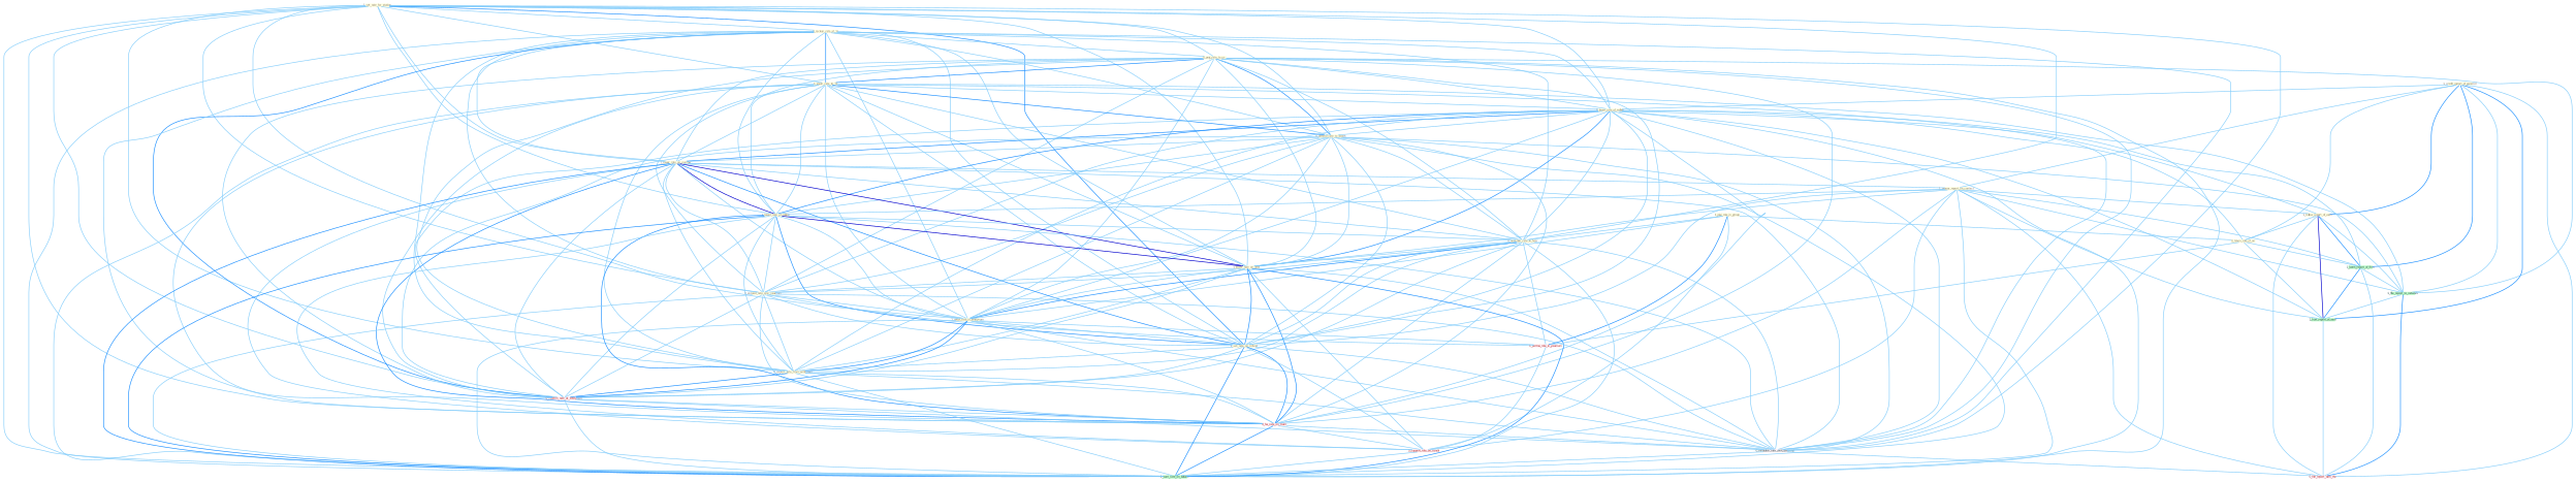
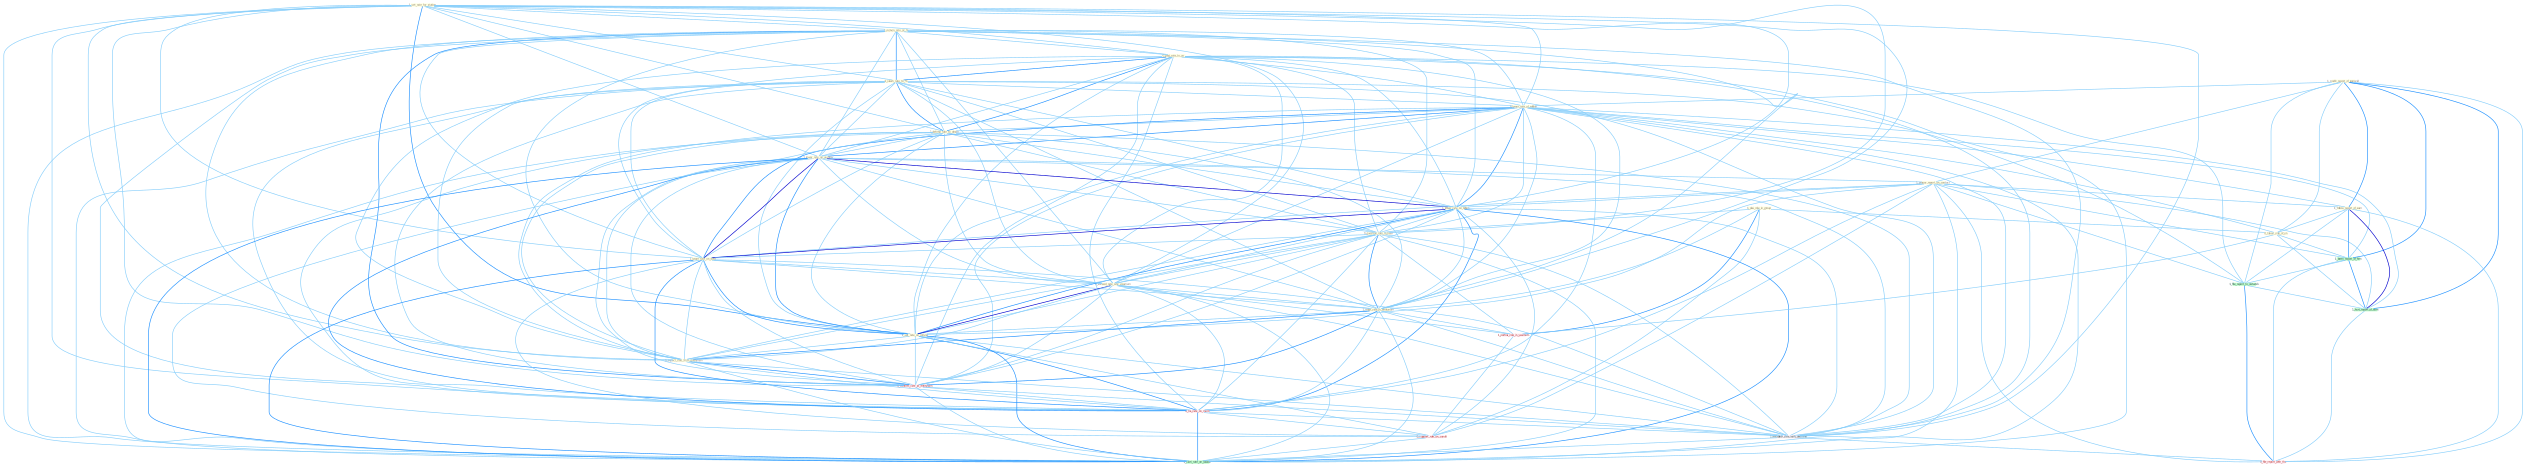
  graph {
    fontname="IBM Plex Sans"
    node [color="#ffffe0" fixedsize=true fontcolor="#8b7d6b" fontname="IBM Plex Sans" fontsize=4 shape=polygon style=filled]
    edge [color="#87cefa" fontname="IBM Plex Sans" w=1]
    "1_set_rate_for_station " [height=.06 width=.5]
    "0_reckon_rate_at_% " [height=.06 width=.5]
    "0_peg_rate_to_us " [height=.06 width=.5]
    "1_credit_report_of_genocid " [height=.06 width=.5]
    n5 [height=.06 label="1_slash_rate_to_%" width=.5]
    n6 [height=.06 label="9_lower_rate_of_million" width=.5]
    "1_plai_role_in_group " [height=.06 width=.5]
    "0_defend_rate_to_death " [height=.06 width=.5]
    "1_lower_rate_on_number " [height=.06 width=.5]
    "1_prepar_report_on_contact " [height=.06 width=.5]
    "1_follow_report_of_earn " [height=.06 width=.5]
    "1_lower_rate_on_billion " [height=.06 width=.5]
    "0_question_rate_in_hear " [height=.06 width=.5]
    "1_lower_rate_on_debt " [height=.06 width=.5]
    "0_exceed_rate_sinc_yearnum " [height=.06 width=.5]
    "1_relax_rate_in_entitynam " [height=.06 width=.5]
    "1_set_rate_on_refund " [height=.06 width=.5]
    "0_taken_role_of_on " [height=.06 width=.5]
    "0_expect_rate_from_entitynam " [height=.06 width=.5]
    "0_confirm_rate_at_entitynam " [color="#fff0f5" fontcolor="#b22222" height=.06 width=.5]
    "1_portrai_role_in_yearnum " [color="#fff0f5" fontcolor="#b22222" height=.06 width=.5]
    "0_ha_rate_on_morn " [color="#fff0f5" fontcolor="#b22222" height=.06 width=.5]
    "0_support_role_on_condit " [color="#fff0f5" fontcolor="#b22222" height=.06 width=.5]
    "0_establish_rate_with_descend " [color="#fff0f5" fontcolor="#2f4f4f" height=.06 width=.5]
    "0_file_report_with_the " [color="#fff0f5" fontcolor="#b22222" height=.06 width=.5]
    "1_carri_rate_on_balanc " [color="#BDFCC9" fontcolor="#2f4f4f" height=.06 width=.5]
    "1_file_report_to_network " [color="#BDFCC9" fontcolor="#2f4f4f" height=.06 width=.5]
    "1_been_report_of_firm " [color="#BDFCC9" fontcolor="#2f4f4f" height=.06 width=.5]
    "1_hurt_report_of_earn " [color="#BDFCC9" fontcolor="#2f4f4f" height=.06 width=.5]
    subgraph sub_1 {
      "1_set_rate_for_station "
      "0_reckon_rate_at_% "
      "0_peg_rate_to_us "
      "1_credit_report_of_genocid "
      n5
      n6
      "1_plai_role_in_group "
      "0_defend_rate_to_death "
      "1_lower_rate_on_number "
      "1_prepar_report_on_contact "
      "1_follow_report_of_earn "
      "1_lower_rate_on_billion "
      "0_question_rate_in_hear "
      "1_lower_rate_on_debt "
      "0_exceed_rate_sinc_yearnum "
      "1_relax_rate_in_entitynam "
      "1_set_rate_on_refund "
      "0_taken_role_of_on "
      "0_expect_rate_from_entitynam "
    }
    subgraph sub_2 {
      "0_confirm_rate_at_entitynam "
      "1_portrai_role_in_yearnum "
      "0_ha_rate_on_morn "
      "0_support_role_on_condit "
      "0_establish_rate_with_descend "
      "0_file_report_with_the "
    }
    "1_set_rate_for_station " -- "0_reckon_rate_at_% "
    "1_set_rate_for_station " -- "0_peg_rate_to_us "
    "1_set_rate_for_station " -- n5
    "1_set_rate_for_station " -- n6
    "1_set_rate_for_station " -- "0_defend_rate_to_death "
    "1_set_rate_for_station " -- "1_lower_rate_on_number "
    "1_set_rate_for_station " -- "1_lower_rate_on_billion "
    "1_set_rate_for_station " -- "0_question_rate_in_hear "
    "1_set_rate_for_station " -- "1_lower_rate_on_debt "
    "1_set_rate_for_station " -- "0_exceed_rate_sinc_yearnum "
    "1_set_rate_for_station " -- "1_relax_rate_in_entitynam "
    "1_set_rate_for_station " -- "1_set_rate_on_refund " [color="#1e90ff" w=2]
    "1_set_rate_for_station " -- "0_expect_rate_from_entitynam "
    "1_set_rate_for_station " -- "0_confirm_rate_at_entitynam "
    "1_set_rate_for_station " -- "0_ha_rate_on_morn "
    "1_set_rate_for_station " -- "0_establish_rate_with_descend "
    "1_set_rate_for_station " -- "1_carri_rate_on_balanc "
    "0_reckon_rate_at_% " -- "0_peg_rate_to_us "
    "0_reckon_rate_at_% " -- n5 [color="#1e90ff" w=2]
    "0_reckon_rate_at_% " -- n6
    "0_reckon_rate_at_% " -- "0_defend_rate_to_death "
    "0_reckon_rate_at_% " -- "1_lower_rate_on_number "
    "0_reckon_rate_at_% " -- "1_lower_rate_on_billion "
    "0_reckon_rate_at_% " -- "0_question_rate_in_hear "
    "0_reckon_rate_at_% " -- "1_lower_rate_on_debt "
    "0_reckon_rate_at_% " -- "0_exceed_rate_sinc_yearnum "
    "0_reckon_rate_at_% " -- "1_relax_rate_in_entitynam "
    "0_reckon_rate_at_% " -- "1_set_rate_on_refund "
    "0_reckon_rate_at_% " -- "0_expect_rate_from_entitynam "
    "0_reckon_rate_at_% " -- "0_confirm_rate_at_entitynam " [color="#1e90ff" w=2]
    "0_reckon_rate_at_% " -- "0_ha_rate_on_morn "
    "0_reckon_rate_at_% " -- "0_establish_rate_with_descend "
    "0_reckon_rate_at_% " -- "1_carri_rate_on_balanc "
    "0_peg_rate_to_us " -- n5 [color="#1e90ff" w=2]
    "0_peg_rate_to_us " -- n6
    "0_peg_rate_to_us " -- "0_defend_rate_to_death " [color="#1e90ff" w=2]
    "0_peg_rate_to_us " -- "1_lower_rate_on_number "
    "0_peg_rate_to_us " -- "1_lower_rate_on_billion "
    "0_peg_rate_to_us " -- "0_question_rate_in_hear "
    "0_peg_rate_to_us " -- "1_lower_rate_on_debt "
    "0_peg_rate_to_us " -- "0_exceed_rate_sinc_yearnum "
    "0_peg_rate_to_us " -- "1_relax_rate_in_entitynam "
    "0_peg_rate_to_us " -- "1_set_rate_on_refund "
    "0_peg_rate_to_us " -- "0_expect_rate_from_entitynam "
    "0_peg_rate_to_us " -- "0_confirm_rate_at_entitynam "
    "0_peg_rate_to_us " -- "0_ha_rate_on_morn "
    "0_peg_rate_to_us " -- "0_establish_rate_with_descend "
    "0_peg_rate_to_us " -- "1_carri_rate_on_balanc "
    "0_peg_rate_to_us " -- "1_file_report_to_network "
    "1_credit_report_of_genocid " -- n6
    "1_credit_report_of_genocid " -- "1_prepar_report_on_contact "
    "1_credit_report_of_genocid " -- "1_follow_report_of_earn " [color="#1e90ff" w=2]
    "1_credit_report_of_genocid " -- "0_taken_role_of_on "
    "1_credit_report_of_genocid " -- "0_file_report_with_the "
    "1_credit_report_of_genocid " -- "1_file_report_to_network "
    "1_credit_report_of_genocid " -- "1_been_report_of_firm " [color="#1e90ff" w=2]
    "1_credit_report_of_genocid " -- "1_hurt_report_of_earn " [color="#1e90ff" w=2]
    n5 -- n6
    n5 -- "0_defend_rate_to_death " [color="#1e90ff" w=2]
    n5 -- "1_lower_rate_on_number "
    n5 -- "1_lower_rate_on_billion "
    n5 -- "0_question_rate_in_hear "
    n5 -- "1_lower_rate_on_debt "
    n5 -- "0_exceed_rate_sinc_yearnum "
    n5 -- "1_relax_rate_in_entitynam "
    n5 -- "1_set_rate_on_refund "
    n5 -- "0_expect_rate_from_entitynam "
    n5 -- "0_confirm_rate_at_entitynam "
    n5 -- "0_ha_rate_on_morn "
    n5 -- "0_establish_rate_with_descend "
    n5 -- "1_carri_rate_on_balanc "
    n5 -- "1_file_report_to_network "
    n6 -- "0_defend_rate_to_death "
    n6 -- "1_lower_rate_on_number " [color="#1e90ff" w=2]
    n6 -- "1_follow_report_of_earn "
    n6 -- "1_lower_rate_on_billion " [color="#1e90ff" w=2]
    n6 -- "0_question_rate_in_hear "
    n6 -- "1_lower_rate_on_debt " [color="#1e90ff" w=2]
    n6 -- "0_exceed_rate_sinc_yearnum "
    n6 -- "1_relax_rate_in_entitynam "
    n6 -- "1_set_rate_on_refund "
    n6 -- "0_taken_role_of_on "
    n6 -- "0_expect_rate_from_entitynam "
    n6 -- "0_confirm_rate_at_entitynam "
    n6 -- "0_ha_rate_on_morn "
    n6 -- "0_establish_rate_with_descend "
    n6 -- "1_carri_rate_on_balanc "
    n6 -- "1_been_report_of_firm "
    n6 -- "1_hurt_report_of_earn "
    "1_plai_role_in_group " -- "0_question_rate_in_hear "
    "1_plai_role_in_group " -- "1_relax_rate_in_entitynam "
    "1_plai_role_in_group " -- "0_taken_role_of_on "
    "1_plai_role_in_group " -- "1_portrai_role_in_yearnum " [color="#1e90ff" w=2]
    "1_plai_role_in_group " -- "0_support_role_on_condit "
    "0_defend_rate_to_death " -- "1_lower_rate_on_number "
    "0_defend_rate_to_death " -- "1_lower_rate_on_billion "
    "0_defend_rate_to_death " -- "0_question_rate_in_hear "
    "0_defend_rate_to_death " -- "1_lower_rate_on_debt "
    "0_defend_rate_to_death " -- "0_exceed_rate_sinc_yearnum "
    "0_defend_rate_to_death " -- "1_relax_rate_in_entitynam "
    "0_defend_rate_to_death " -- "1_set_rate_on_refund "
    "0_defend_rate_to_death " -- "0_expect_rate_from_entitynam "
    "0_defend_rate_to_death " -- "0_confirm_rate_at_entitynam "
    "0_defend_rate_to_death " -- "0_ha_rate_on_morn "
    "0_defend_rate_to_death " -- "0_establish_rate_with_descend "
    "0_defend_rate_to_death " -- "1_carri_rate_on_balanc "
-   "0_defend_rate_to_death " -- "1_file_report_to_network "
    "1_lower_rate_on_number " -- "1_prepar_report_on_contact "
    "1_lower_rate_on_number " -- "1_lower_rate_on_billion " [color="#0000cd" w=3]
    "1_lower_rate_on_number " -- "0_question_rate_in_hear "
    "1_lower_rate_on_number " -- "1_lower_rate_on_debt " [color="#0000cd" w=3]
    "1_lower_rate_on_number " -- "0_exceed_rate_sinc_yearnum "
    "1_lower_rate_on_number " -- "1_relax_rate_in_entitynam "
    "1_lower_rate_on_number " -- "1_set_rate_on_refund " [color="#1e90ff" w=2]
    "1_lower_rate_on_number " -- "0_expect_rate_from_entitynam "
    "1_lower_rate_on_number " -- "0_confirm_rate_at_entitynam "
    "1_lower_rate_on_number " -- "0_ha_rate_on_morn " [color="#1e90ff" w=2]
    "1_lower_rate_on_number " -- "0_support_role_on_condit "
    "1_lower_rate_on_number " -- "0_establish_rate_with_descend "
    "1_lower_rate_on_number " -- "1_carri_rate_on_balanc " [color="#1e90ff" w=2]
    "1_prepar_report_on_contact " -- "1_follow_report_of_earn "
    "1_prepar_report_on_contact " -- "1_lower_rate_on_billion "
    "1_prepar_report_on_contact " -- "1_lower_rate_on_debt "
    "1_prepar_report_on_contact " -- "1_set_rate_on_refund "
    "1_prepar_report_on_contact " -- "0_ha_rate_on_morn "
    "1_prepar_report_on_contact " -- "0_support_role_on_condit "
    "1_prepar_report_on_contact " -- "0_file_report_with_the "
    "1_prepar_report_on_contact " -- "1_carri_rate_on_balanc "
    "1_prepar_report_on_contact " -- "1_file_report_to_network "
    "1_prepar_report_on_contact " -- "1_been_report_of_firm "
    "1_prepar_report_on_contact " -- "1_hurt_report_of_earn "
    "1_follow_report_of_earn " -- "0_taken_role_of_on "
    "1_follow_report_of_earn " -- "0_file_report_with_the "
    "1_follow_report_of_earn " -- "1_file_report_to_network "
    "1_follow_report_of_earn " -- "1_been_report_of_firm " [color="#1e90ff" w=2]
    "1_follow_report_of_earn " -- "1_hurt_report_of_earn " [color="#0000cd" w=3]
    "1_lower_rate_on_billion " -- "0_question_rate_in_hear "
    "1_lower_rate_on_billion " -- "1_lower_rate_on_debt " [color="#0000cd" w=3]
    "1_lower_rate_on_billion " -- "0_exceed_rate_sinc_yearnum "
    "1_lower_rate_on_billion " -- "1_relax_rate_in_entitynam "
    "1_lower_rate_on_billion " -- "1_set_rate_on_refund " [color="#1e90ff" w=2]
    "1_lower_rate_on_billion " -- "0_expect_rate_from_entitynam "
    "1_lower_rate_on_billion " -- "0_confirm_rate_at_entitynam "
    "1_lower_rate_on_billion " -- "0_ha_rate_on_morn " [color="#1e90ff" w=2]
    "1_lower_rate_on_billion " -- "0_support_role_on_condit "
    "1_lower_rate_on_billion " -- "0_establish_rate_with_descend "
    "1_lower_rate_on_billion " -- "1_carri_rate_on_balanc " [color="#1e90ff" w=2]
    "0_question_rate_in_hear " -- "1_lower_rate_on_debt "
    "0_question_rate_in_hear " -- "0_exceed_rate_sinc_yearnum "
    "0_question_rate_in_hear " -- "1_relax_rate_in_entitynam " [color="#1e90ff" w=2]
    "0_question_rate_in_hear " -- "1_set_rate_on_refund "
    "0_question_rate_in_hear " -- "0_expect_rate_from_entitynam "
    "0_question_rate_in_hear " -- "0_confirm_rate_at_entitynam "
    "0_question_rate_in_hear " -- "1_portrai_role_in_yearnum "
    "0_question_rate_in_hear " -- "0_ha_rate_on_morn "
    "0_question_rate_in_hear " -- "0_establish_rate_with_descend "
    "0_question_rate_in_hear " -- "1_carri_rate_on_balanc "
    "1_lower_rate_on_debt " -- "0_exceed_rate_sinc_yearnum "
    "1_lower_rate_on_debt " -- "1_relax_rate_in_entitynam "
    "1_lower_rate_on_debt " -- "1_set_rate_on_refund " [color="#1e90ff" w=2]
    "1_lower_rate_on_debt " -- "0_expect_rate_from_entitynam "
    "1_lower_rate_on_debt " -- "0_confirm_rate_at_entitynam "
    "1_lower_rate_on_debt " -- "0_ha_rate_on_morn " [color="#1e90ff" w=2]
    "1_lower_rate_on_debt " -- "0_support_role_on_condit "
    "1_lower_rate_on_debt " -- "0_establish_rate_with_descend "
    "1_lower_rate_on_debt " -- "1_carri_rate_on_balanc " [color="#1e90ff" w=2]
    "0_exceed_rate_sinc_yearnum " -- "1_relax_rate_in_entitynam "
-   "0_exceed_rate_sinc_yearnum " -- "1_set_rate_on_refund "
+   "0_exceed_rate_sinc_yearnum " -- "1_set_rate_on_refund " [color="#0000cd"]
    "0_exceed_rate_sinc_yearnum " -- "0_expect_rate_from_entitynam "
    "0_exceed_rate_sinc_yearnum " -- "0_confirm_rate_at_entitynam "
    "0_exceed_rate_sinc_yearnum " -- "1_portrai_role_in_yearnum "
    "0_exceed_rate_sinc_yearnum " -- "0_ha_rate_on_morn "
    "0_exceed_rate_sinc_yearnum " -- "0_establish_rate_with_descend "
    "0_exceed_rate_sinc_yearnum " -- "1_carri_rate_on_balanc "
    "1_relax_rate_in_entitynam " -- "1_set_rate_on_refund "
    "1_relax_rate_in_entitynam " -- "0_expect_rate_from_entitynam " [color="#1e90ff" w=2]
    "1_relax_rate_in_entitynam " -- "0_confirm_rate_at_entitynam " [color="#1e90ff" w=2]
    "1_relax_rate_in_entitynam " -- "1_portrai_role_in_yearnum "
    "1_relax_rate_in_entitynam " -- "0_ha_rate_on_morn "
    "1_relax_rate_in_entitynam " -- "0_establish_rate_with_descend "
    "1_relax_rate_in_entitynam " -- "1_carri_rate_on_balanc "
    "1_set_rate_on_refund " -- "0_expect_rate_from_entitynam "
    "1_set_rate_on_refund " -- "0_confirm_rate_at_entitynam "
    "1_set_rate_on_refund " -- "0_ha_rate_on_morn " [color="#1e90ff" w=2]
    "1_set_rate_on_refund " -- "0_support_role_on_condit "
    "1_set_rate_on_refund " -- "0_establish_rate_with_descend "
    "1_set_rate_on_refund " -- "1_carri_rate_on_balanc " [color="#1e90ff" w=2]
    "0_taken_role_of_on " -- "1_portrai_role_in_yearnum "
    "0_taken_role_of_on " -- "1_been_report_of_firm "
    "0_taken_role_of_on " -- "1_hurt_report_of_earn "
    "0_expect_rate_from_entitynam " -- "0_confirm_rate_at_entitynam " [color="#1e90ff" w=2]
    "0_expect_rate_from_entitynam " -- "0_ha_rate_on_morn "
    "0_expect_rate_from_entitynam " -- "0_establish_rate_with_descend "
    "0_expect_rate_from_entitynam " -- "1_carri_rate_on_balanc "
    "0_confirm_rate_at_entitynam " -- "0_ha_rate_on_morn "
    "0_confirm_rate_at_entitynam " -- "0_establish_rate_with_descend "
    "0_confirm_rate_at_entitynam " -- "1_carri_rate_on_balanc "
    "1_portrai_role_in_yearnum " -- "0_support_role_on_condit "
    "0_ha_rate_on_morn " -- "0_support_role_on_condit "
    "0_ha_rate_on_morn " -- "0_establish_rate_with_descend "
    "0_ha_rate_on_morn " -- "1_carri_rate_on_balanc " [color="#1e90ff" w=2]
    "0_support_role_on_condit " -- "1_carri_rate_on_balanc "
    "0_establish_rate_with_descend " -- "0_file_report_with_the "
    "0_establish_rate_with_descend " -- "1_carri_rate_on_balanc "
    "1_file_report_to_network " -- "0_file_report_with_the " [color="#1e90ff" w=2]
    "1_file_report_to_network " -- "1_hurt_report_of_earn "
    "1_been_report_of_firm " -- "0_file_report_with_the "
    "1_been_report_of_firm " -- "1_file_report_to_network "
    "1_been_report_of_firm " -- "1_hurt_report_of_earn " [color="#1e90ff" w=2]
    "1_hurt_report_of_earn " -- "0_file_report_with_the "
  }
